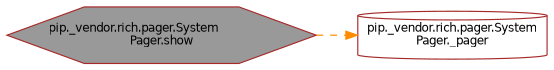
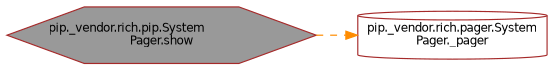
  digraph {
    rankdir=LR
    node [color=brown fontname=Helvetica fontsize=10 style=filled]
-   n1 [fillcolor=grey60 fontcolor=black height=0.2 label="pip._vendor.rich.pager.System\lPager.show" shape=hexagon width=0.4]
+   n1 [fillcolor=grey60 fontcolor=black height=0.2 label="pip._vendor.rich.pip.System\lPager.show" shape=hexagon width=0.4]
    n2 [fillcolor=white height=0.2 label="pip._vendor.rich.pager.System\lPager._pager" shape=cylinder width=0.4]
    n1 -> n2 [color=darkorange fontname=Helvetica fontsize=10 labelfontname=Helvetica labelfontsize=10 style=dashed]
  }
